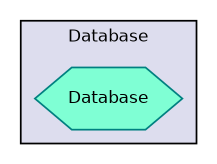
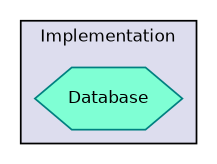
  digraph {
    compound=true
    rankdir=LR
    n1 [fillcolor=aquamarine fontname=Helvetica fontsize=10 label=Database pencolor=black shape=hexagon style=filled color=teal]
    subgraph cluster_1 {
      bgcolor="#ddddee"
      fontname=Helvetica
      fontsize=10
-     label=Database
+     label=Implementation
      pencolor=black
      n1
    }
  }
